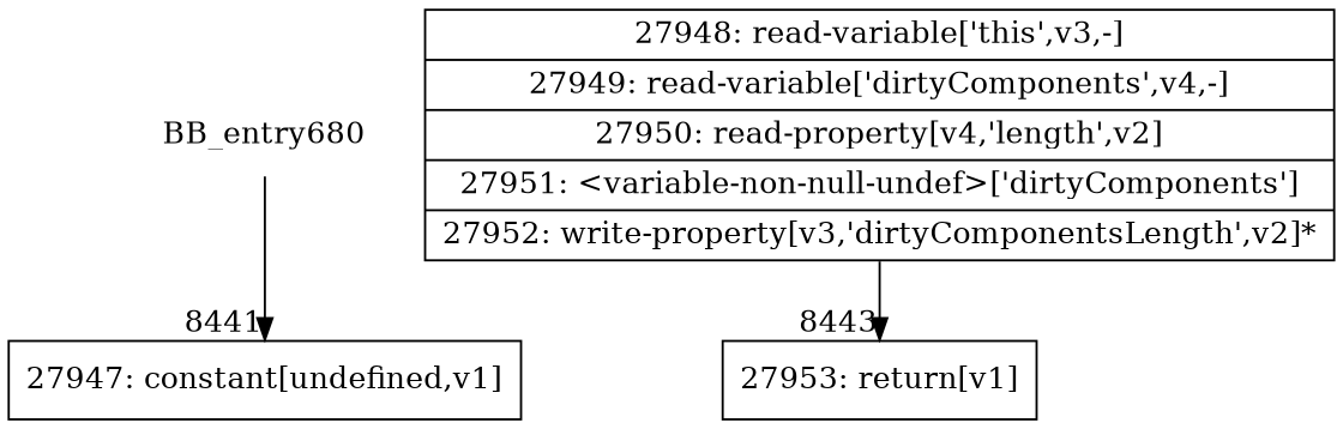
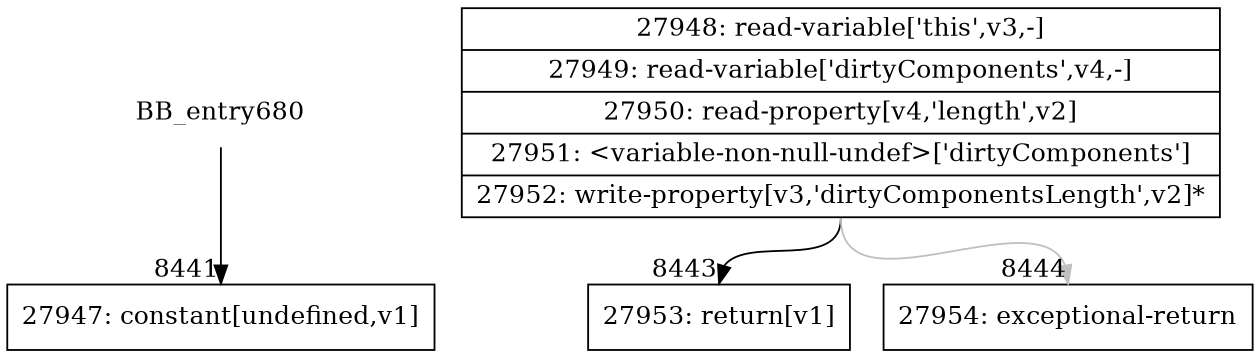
  digraph {
    rankdir=TD
    node [shape=record]
    edge [headport=n tailport=s]
    n1 [label=BB_entry680 shape=none]
    n2 [label="{27947: constant[undefined,v1]}"]
    n3 [label="{27948: read-variable['this',v3,-]|27949: read-variable['dirtyComponents',v4,-]|27950: read-property[v4,'length',v2]|27951: \<variable-non-null-undef\>['dirtyComponents']|27952: write-property[v3,'dirtyComponentsLength',v2]*}"]
    n4 [label="{27953: return[v1]}"]
+   n5 [label="{27954: exceptional-return}"]
    n1 -> n2 [headlabel="    8441"]
    n3 -> n4 [headlabel="      8443"]
+   n3 -> n5 [color=gray headlabel="      8444"]
  }
